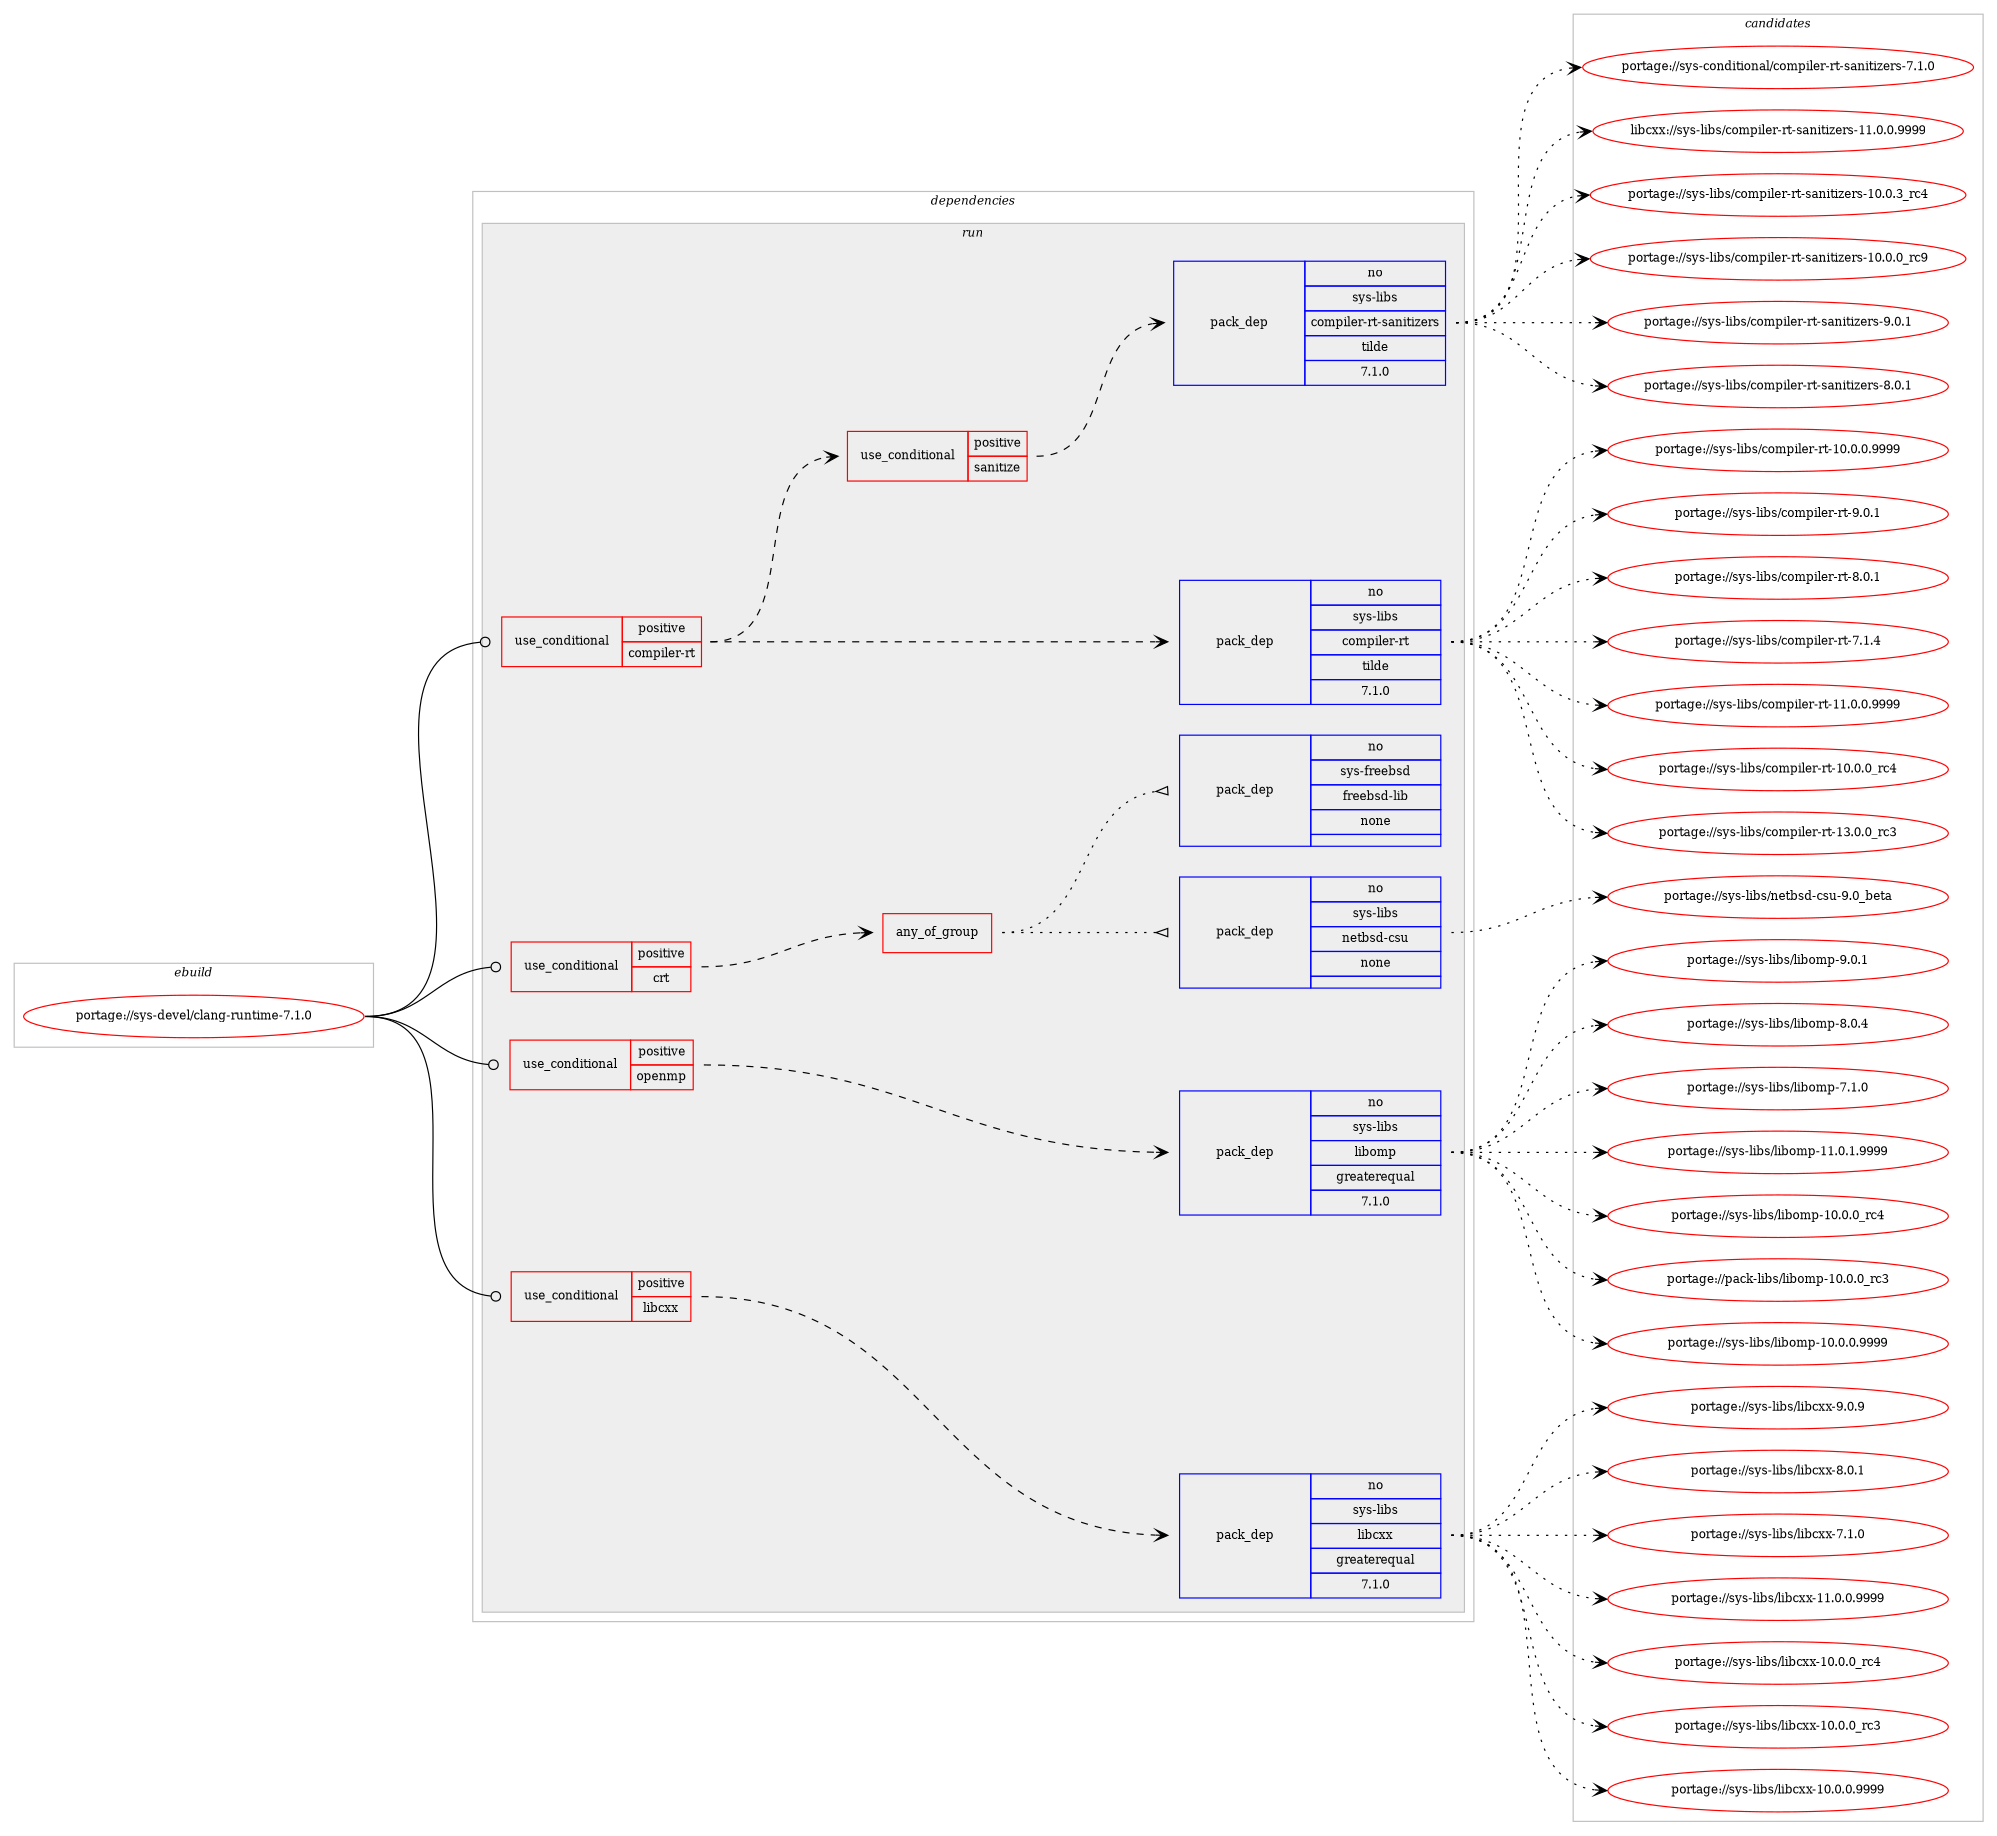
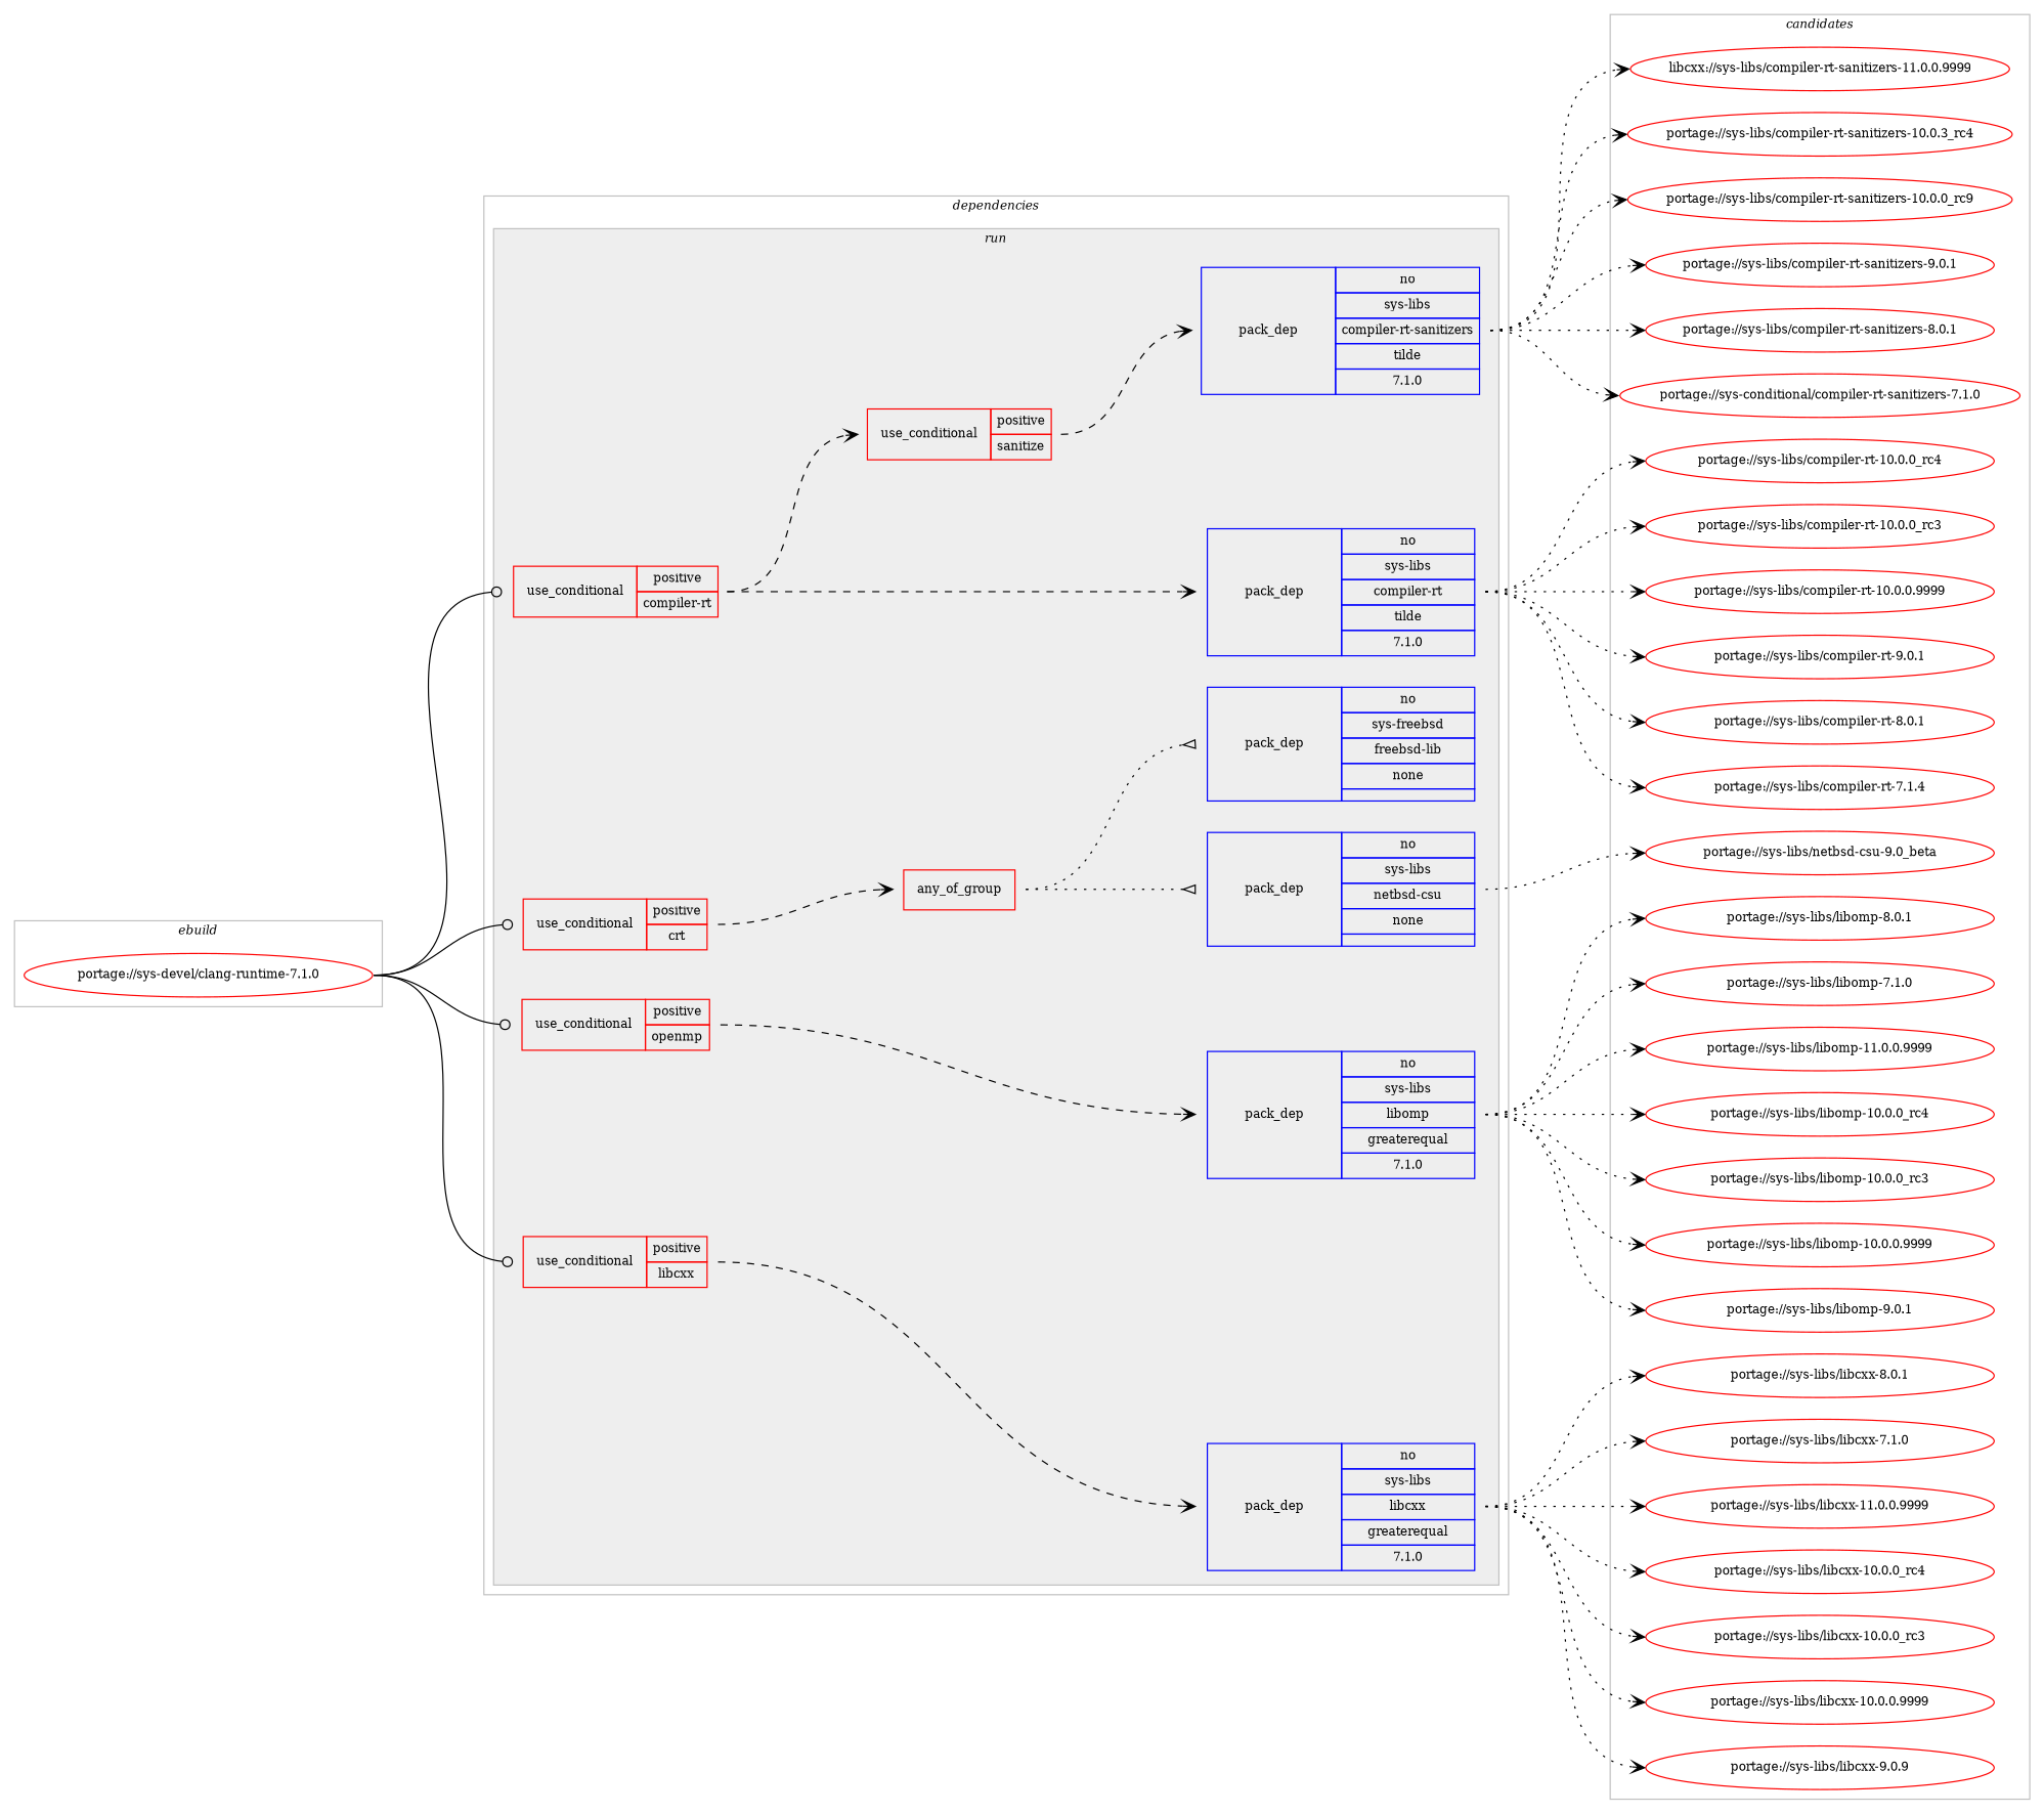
  digraph {
    compound=true
    concentrate=true
    fontname="DejaVu Serif"
    fontsize=10
    newrank=true
    rankdir=LR
    ranksep=1.5
    node [color=red fontname="DejaVu Serif" fontsize=10]
    edge [arrowhead=vee fontname="DejaVu Serif" headport=w style=dotted tailport=e weight=100]
    n1 [label="portage://sys-devel/clang-runtime-7.1.0" width=4]
    n2 [color=blue label=<<TABLE BORDER="0" CELLBORDER="1" CELLSPACING="0" CELLPADDING="4" WIDTH="220"><TR><TD ROWSPAN="6" CELLPADDING="30">pack_dep</TD></TR><TR><TD WIDTH="110">no</TD></TR><TR><TD>sys-libs</TD></TR><TR><TD>compiler-rt</TD></TR><TR><TD>tilde</TD></TR><TR><TD>7.1.0</TD></TR></TABLE>> shape=none]
    n3 [color=blue label=<<TABLE BORDER="0" CELLBORDER="1" CELLSPACING="0" CELLPADDING="4" WIDTH="220"><TR><TD ROWSPAN="6" CELLPADDING="30">pack_dep</TD></TR><TR><TD WIDTH="110">no</TD></TR><TR><TD>sys-libs</TD></TR><TR><TD>compiler-rt-sanitizers</TD></TR><TR><TD>tilde</TD></TR><TR><TD>7.1.0</TD></TR></TABLE>> shape=none]
    n4 [label=<<TABLE BORDER="0" CELLBORDER="1" CELLSPACING="0" CELLPADDING="4"><TR><TD ROWSPAN="3" CELLPADDING="10">use_conditional</TD></TR><TR><TD>positive</TD></TR><TR><TD>sanitize</TD></TR></TABLE>> shape=none]
    n5 [label=<<TABLE BORDER="0" CELLBORDER="1" CELLSPACING="0" CELLPADDING="4"><TR><TD ROWSPAN="3" CELLPADDING="10">use_conditional</TD></TR><TR><TD>positive</TD></TR><TR><TD>compiler-rt</TD></TR></TABLE>> shape=none]
    n6 [color=blue label=<<TABLE BORDER="0" CELLBORDER="1" CELLSPACING="0" CELLPADDING="4" WIDTH="220"><TR><TD ROWSPAN="6" CELLPADDING="30">pack_dep</TD></TR><TR><TD WIDTH="110">no</TD></TR><TR><TD>sys-libs</TD></TR><TR><TD>netbsd-csu</TD></TR><TR><TD>none</TD></TR><TR><TD></TD></TR></TABLE>> shape=none]
    n7 [color=blue label=<<TABLE BORDER="0" CELLBORDER="1" CELLSPACING="0" CELLPADDING="4" WIDTH="220"><TR><TD ROWSPAN="6" CELLPADDING="30">pack_dep</TD></TR><TR><TD WIDTH="110">no</TD></TR><TR><TD>sys-freebsd</TD></TR><TR><TD>freebsd-lib</TD></TR><TR><TD>none</TD></TR><TR><TD></TD></TR></TABLE>> shape=none]
    n8 [label=<<TABLE BORDER="0" CELLBORDER="1" CELLSPACING="0" CELLPADDING="4"><TR><TD CELLPADDING="10">any_of_group</TD></TR></TABLE>> shape=none]
    n9 [label=<<TABLE BORDER="0" CELLBORDER="1" CELLSPACING="0" CELLPADDING="4"><TR><TD ROWSPAN="3" CELLPADDING="10">use_conditional</TD></TR><TR><TD>positive</TD></TR><TR><TD>crt</TD></TR></TABLE>> shape=none]
    n10 [color=blue label=<<TABLE BORDER="0" CELLBORDER="1" CELLSPACING="0" CELLPADDING="4" WIDTH="220"><TR><TD ROWSPAN="6" CELLPADDING="30">pack_dep</TD></TR><TR><TD WIDTH="110">no</TD></TR><TR><TD>sys-libs</TD></TR><TR><TD>libomp</TD></TR><TR><TD>greaterequal</TD></TR><TR><TD>7.1.0</TD></TR></TABLE>> shape=none]
    n11 [label=<<TABLE BORDER="0" CELLBORDER="1" CELLSPACING="0" CELLPADDING="4"><TR><TD ROWSPAN="3" CELLPADDING="10">use_conditional</TD></TR><TR><TD>positive</TD></TR><TR><TD>openmp</TD></TR></TABLE>> shape=none]
    n12 [color=blue label=<<TABLE BORDER="0" CELLBORDER="1" CELLSPACING="0" CELLPADDING="4" WIDTH="220"><TR><TD ROWSPAN="6" CELLPADDING="30">pack_dep</TD></TR><TR><TD WIDTH="110">no</TD></TR><TR><TD>sys-libs</TD></TR><TR><TD>libcxx</TD></TR><TR><TD>greaterequal</TD></TR><TR><TD>7.1.0</TD></TR></TABLE>> shape=none]
    n13 [label=<<TABLE BORDER="0" CELLBORDER="1" CELLSPACING="0" CELLPADDING="4"><TR><TD ROWSPAN="3" CELLPADDING="10">use_conditional</TD></TR><TR><TD>positive</TD></TR><TR><TD>libcxx</TD></TR></TABLE>> shape=none]
    n14 [label="portage://sys-libs/compiler-rt-9.0.1" width=4]
    n15 [label="portage://sys-libs/compiler-rt-8.0.1" width=4]
    n16 [label="portage://sys-libs/compiler-rt-7.1.4" width=4]
-   n17 [label="portage://sys-libs/compiler-rt-11.0.0.9999" width=4]
    n18 [label="portage://sys-libs/compiler-rt-10.0.0_rc4" width=4]
-   n19 [label="portage://sys-libs/compiler-rt-13.0.0_rc3" width=4]
+   n19 [label="portage://sys-libs/compiler-rt-10.0.0_rc3" width=4]
    n20 [label="portage://sys-libs/compiler-rt-10.0.0.9999" width=4]
    n21 [label="portage://sys-libs/compiler-rt-sanitizers-9.0.1" width=4]
    n22 [label="portage://sys-libs/compiler-rt-sanitizers-8.0.1" width=4]
    n23 [label="portage://sys-conditional/compiler-rt-sanitizers-7.1.0" width=4]
    n24 [label="libcxx://sys-libs/compiler-rt-sanitizers-11.0.0.9999" width=4]
    n25 [label="portage://sys-libs/compiler-rt-sanitizers-10.0.3_rc4" width=4]
    n26 [label="portage://sys-libs/compiler-rt-sanitizers-10.0.0_rc9" width=4]
    n27 [label="portage://sys-libs/netbsd-csu-9.0_beta" width=4]
    n28 [label="portage://sys-libs/libcxx-9.0.9" width=4]
    n29 [label="portage://sys-libs/libcxx-8.0.1" width=4]
    n30 [label="portage://sys-libs/libcxx-7.1.0" width=4]
    n31 [label="portage://sys-libs/libcxx-11.0.0.9999" width=4]
    n32 [label="portage://sys-libs/libcxx-10.0.0_rc4" width=4]
    n33 [label="portage://sys-libs/libcxx-10.0.0_rc3" width=4]
    n34 [label="portage://sys-libs/libcxx-10.0.0.9999" width=4]
    n35 [label="portage://sys-libs/libomp-9.0.1" width=4]
-   n36 [label="portage://sys-libs/libomp-8.0.4" width=4]
+   n36 [label="portage://sys-libs/libomp-8.0.1" width=4]
    n37 [label="portage://sys-libs/libomp-7.1.0" width=4]
-   n38 [label="portage://sys-libs/libomp-11.0.1.9999" width=4]
+   n38 [label="portage://sys-libs/libomp-11.0.0.9999" width=4]
    n39 [label="portage://sys-libs/libomp-10.0.0_rc4" width=4]
-   n40 [label="portage://pack-libs/libomp-10.0.0_rc3" width=4]
+   n40 [label="portage://sys-libs/libomp-10.0.0_rc3" width=4]
    n41 [label="portage://sys-libs/libomp-10.0.0.9999" width=4]
    subgraph cluster_1 {
      color=gray
      label=<<i>ebuild</i>>
      rank=same
      n1
    }
    subgraph cluster_2 {
      color=gray
      label=<<i>dependencies</i>>
      subgraph cluster_3 {
        color=gray
        fillcolor="#eeeeee"
        label=<<i>compile</i>>
        style=filled
      }
      subgraph cluster_4 {
        color=gray
        fillcolor="#eeeeee"
        label=<<i>compile and run</i>>
        style=filled
      }
      subgraph cluster_5 {
        color=gray
        fillcolor="#eeeeee"
        label=<<i>run</i>>
        style=filled
        subgraph sub_6 {
          color=gray
          fillcolor="#eeeeee"
          label=<<i>run</i>>
          style=filled
          n5
          subgraph sub_7 {
            color=gray
            fillcolor="#eeeeee"
            label=<<i>run</i>>
            style=filled
            n2
          }
          subgraph sub_8 {
            color=gray
            fillcolor="#eeeeee"
            label=<<i>run</i>>
            style=filled
            n4
            subgraph sub_9 {
              color=gray
              fillcolor="#eeeeee"
              label=<<i>run</i>>
              style=filled
              n3
            }
          }
        }
        subgraph sub_10 {
          color=gray
          fillcolor="#eeeeee"
          label=<<i>run</i>>
          style=filled
          n9
          subgraph sub_11 {
            color=gray
            fillcolor="#eeeeee"
            label=<<i>run</i>>
            style=filled
            n8
            subgraph sub_12 {
              color=gray
              fillcolor="#eeeeee"
              label=<<i>run</i>>
              style=filled
              n6
            }
            subgraph sub_13 {
              color=gray
              fillcolor="#eeeeee"
              label=<<i>run</i>>
              style=filled
              n7
            }
          }
        }
        subgraph sub_14 {
          color=gray
          fillcolor="#eeeeee"
          label=<<i>run</i>>
          style=filled
          n11
          subgraph sub_15 {
            color=gray
            fillcolor="#eeeeee"
            label=<<i>run</i>>
            style=filled
            n10
          }
        }
        subgraph sub_16 {
          color=gray
          fillcolor="#eeeeee"
          label=<<i>run</i>>
          style=filled
          n13
          subgraph sub_17 {
            color=gray
            fillcolor="#eeeeee"
            label=<<i>run</i>>
            style=filled
            n12
          }
        }
      }
    }
    subgraph cluster_18 {
      color=gray
      label=<<i>candidates</i>>
      rank=same
      subgraph sub_19 {
        color=black
        label=<<i>candidates</i>>
        nodesep=1
        rank=same
        n14
        n15
        n16
-       n17
        n18
        n19
        n20
      }
      subgraph sub_20 {
        color=black
        label=<<i>candidates</i>>
        nodesep=1
        rank=same
        n21
        n22
        n23
        n24
        n25
        n26
      }
      subgraph sub_21 {
        color=black
        label=<<i>candidates</i>>
        nodesep=1
        rank=same
        n27
      }
      subgraph sub_22 {
        color=black
        label=<<i>candidates</i>>
        nodesep=1
        rank=same
      }
      subgraph sub_23 {
        color=black
        label=<<i>candidates</i>>
        nodesep=1
        rank=same
        n28
        n29
        n30
        n31
        n32
        n33
        n34
      }
      subgraph sub_24 {
        color=black
        label=<<i>candidates</i>>
        nodesep=1
        rank=same
        n35
        n36
        n37
        n38
        n39
        n40
        n41
      }
    }
    n1 -> n5 [arrowhead=odot style=solid weight=20]
    n1 -> n9 [arrowhead=odot style=solid weight=20]
    n1 -> n11 [arrowhead=odot style=solid weight=20]
    n1 -> n13 [arrowhead=odot style=solid weight=20]
    n2 -> n14
    n2 -> n15
    n2 -> n16
-   n2 -> n17
    n2 -> n18
    n2 -> n19
    n2 -> n20
    n3 -> n21
    n3 -> n22
    n3 -> n23
    n3 -> n24
    n3 -> n25
    n3 -> n26
    n4 -> n3 [style=dashed weight=20]
    n5 -> n2 [style=dashed weight=20]
    n5 -> n4 [style=dashed weight=20]
    n6 -> n27
    n8 -> n6 [arrowhead=oinv weight=20]
    n8 -> n7 [arrowhead=oinv weight=20]
    n9 -> n8 [style=dashed weight=20]
    n10 -> n35
    n10 -> n36
    n10 -> n37
    n10 -> n38
    n10 -> n39
    n10 -> n40
    n10 -> n41
    n11 -> n10 [style=dashed weight=20]
    n12 -> n28
    n12 -> n29
    n12 -> n30
    n12 -> n31
    n12 -> n32
    n12 -> n33
    n12 -> n34
    n13 -> n12 [style=dashed weight=20]
  }
